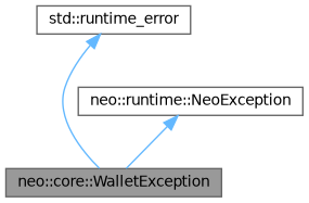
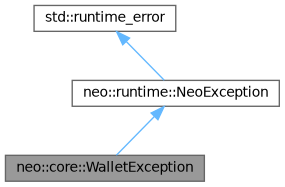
  digraph {
    node [color=gray40 fillcolor=white fontname=Helvetica fontsize=10 shape=box style=filled]
    edge [color=steelblue1 dir=back fontname=Helvetica fontsize=10 labelfontname=Helvetica labelfontsize=10 style=solid]
    n1 [fillcolor=grey60 fontcolor=black height=0.2 label="neo::core::WalletException" width=0.4]
    n2 [height=0.2 label="neo::runtime::NeoException" width=0.4]
    n3 [height=0.2 label="std::runtime_error" width=0.4]
    n2 -> n1
-   n3 -> n1
+   n3 -> n2
  }
